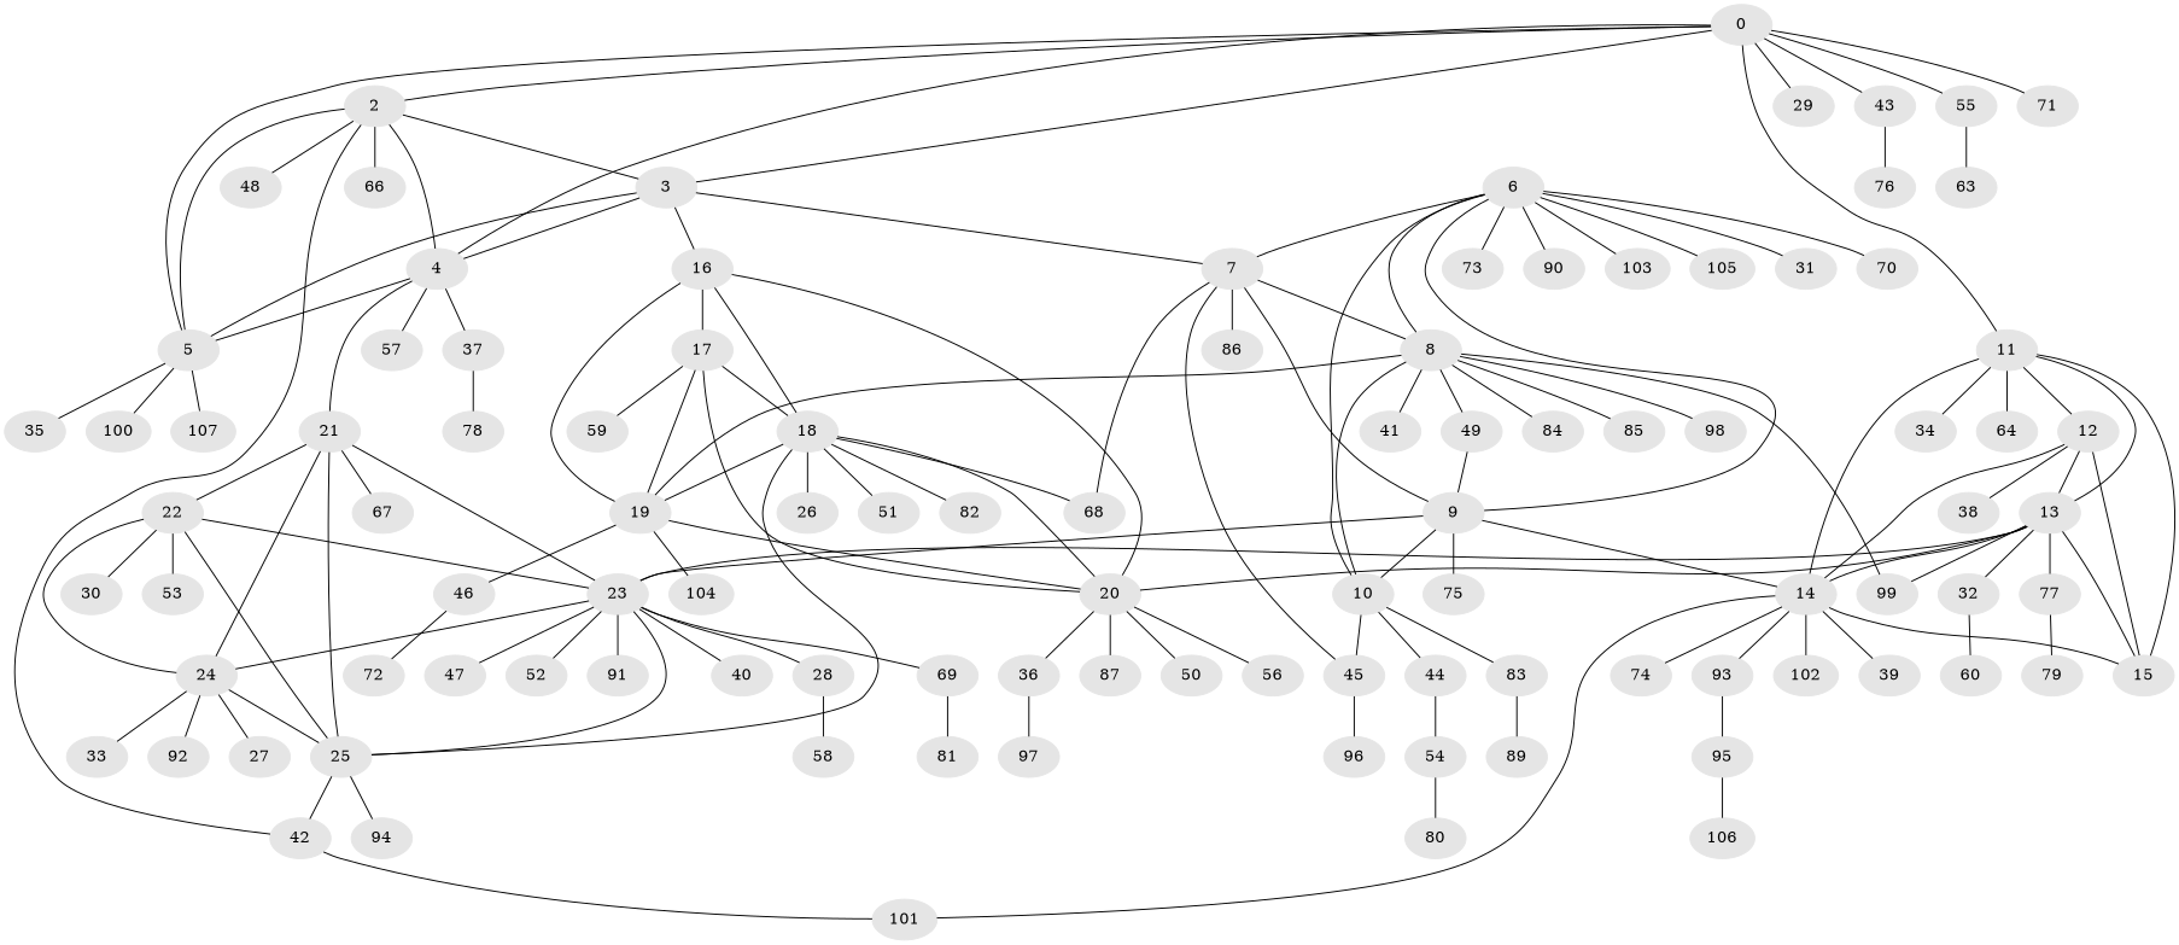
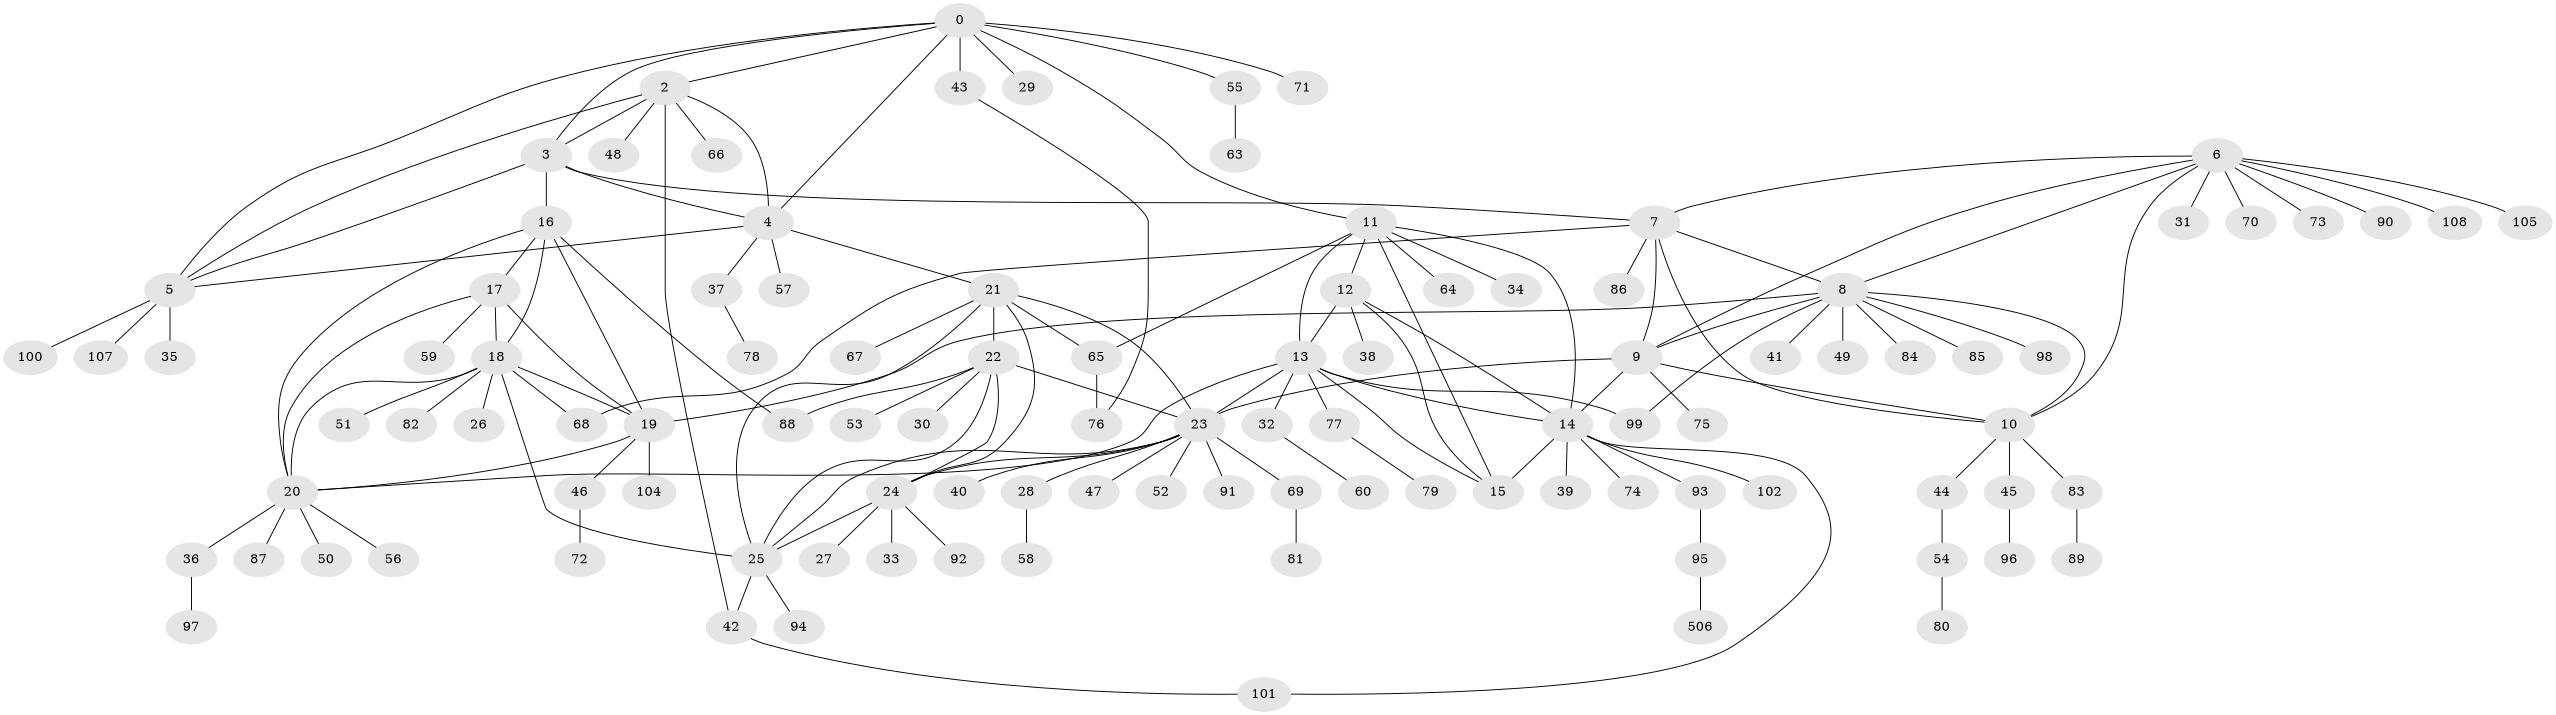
  graph {
    node [color=gray90 style=filled]
    n1 [label=0]
    2
    3
    4
    5
    11
    29
    43
    55
    71
    48
    66
    42
    7
    16
    21
    37
    57
    35
    100
    107
    14
    12
    13
    15
    34
    64
+   65
    76
    63
    8
    9
    10
    68
    86
    19
    20
    17
    18
+   88
    101
    23
    25
    22
    24
    67
    78
    6
    31
    70
    73
    90
-   103
+   103 [label=108]
    105
    41
    49
    84
    85
    98
    99
    75
    44
    45
    83
    46
    104
    39
    74
    93
    102
    28
    40
    47
    52
    69
    91
    54
    96
    89
    38
    32
    77
    36
    50
    56
    87
    60
    79
    95
    59
    26
    51
    82
    94
    72
    97
    30
    53
    27
    33
    92
    58
    81
    80
-   106
+   106 [label=506]
    n1 -- 2
    n1 -- 3
    n1 -- 4
    n1 -- 5
    n1 -- 11
    n1 -- 29
    n1 -- 43
    n1 -- 55
    n1 -- 71
    2 -- 3
    2 -- 4
    2 -- 5
    2 -- 48
    2 -- 66
    2 -- 42
    3 -- 4
    3 -- 5
    3 -- 7
    3 -- 16
    4 -- 5
    4 -- 21
    4 -- 37
    4 -- 57
    5 -- 35
    5 -- 100
    5 -- 107
    11 -- 14
    11 -- 12
    11 -- 13
    11 -- 15
    11 -- 34
    11 -- 64
+   11 -- 65
    43 -- 76
    55 -- 63
    42 -- 101
    7 -- 8
    7 -- 9
-   7 -- 45
+   7 -- 10
    7 -- 68
    7 -- 86
    16 -- 19
    16 -- 20
    16 -- 17
    16 -- 18
+   16 -- 88
+   21 -- 65
    21 -- 23
    21 -- 25
    21 -- 22
    21 -- 24
    21 -- 67
    37 -- 78
    14 -- 15
    14 -- 101
    14 -- 39
    14 -- 74
    14 -- 93
    14 -- 102
    12 -- 14
    12 -- 13
    12 -- 15
    12 -- 38
    13 -- 14
    13 -- 15
    13 -- 20
    13 -- 23
    13 -- 99
    13 -- 32
    13 -- 77
-   49 -- 9
+   65 -- 76
+   8 -- 9
    8 -- 10
    8 -- 19
    8 -- 41
    8 -- 49
    8 -- 84
    8 -- 85
    8 -- 98
    8 -- 99
    9 -- 14
    9 -- 10
    9 -- 23
    9 -- 75
    10 -- 44
    10 -- 45
    10 -- 83
    19 -- 20
    19 -- 46
    19 -- 104
    20 -- 36
    20 -- 50
    20 -- 56
    20 -- 87
    17 -- 19
    17 -- 20
    17 -- 18
    17 -- 59
    18 -- 68
    18 -- 19
    18 -- 20
    18 -- 25
    18 -- 26
    18 -- 51
    18 -- 82
    23 -- 25
    23 -- 24
    23 -- 28
    23 -- 40
    23 -- 47
    23 -- 52
    23 -- 69
    23 -- 91
    25 -- 42
    25 -- 94
+   22 -- 88
    22 -- 23
    22 -- 25
    22 -- 24
    22 -- 30
    22 -- 53
    24 -- 25
    24 -- 27
    24 -- 33
    24 -- 92
    6 -- 7
    6 -- 8
    6 -- 9
    6 -- 10
    6 -- 31
    6 -- 70
    6 -- 73
    6 -- 90
    6 -- 103
    6 -- 105
    44 -- 54
    45 -- 96
    83 -- 89
    46 -- 72
    93 -- 95
    28 -- 58
    69 -- 81
    54 -- 80
    32 -- 60
    77 -- 79
    36 -- 97
    95 -- 106
  }
